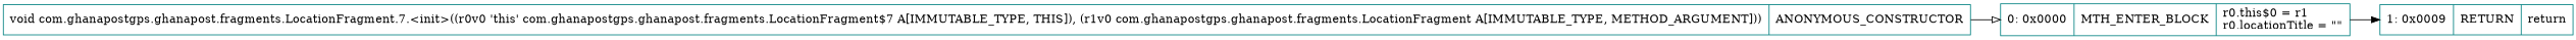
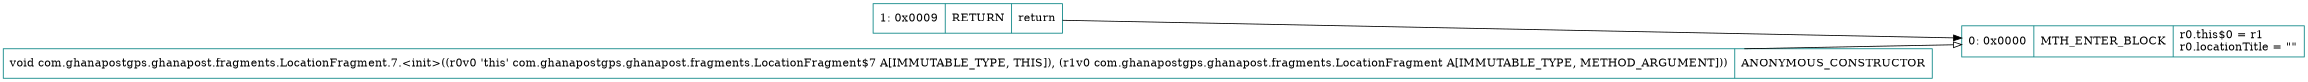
  digraph {
    rankdir=LR
    node [shape=record color=teal]
    n1 [label="{0\:\ 0x0000|MTH_ENTER_BLOCK\l|r0.this$0 = r1\lr0.locationTitle = \"\"\l}"]
    n2 [label="{1\:\ 0x0009|RETURN\l|return\l}"]
    n3 [label="{void com.ghanapostgps.ghanapost.fragments.LocationFragment.7.\<init\>((r0v0 'this' com.ghanapostgps.ghanapost.fragments.LocationFragment$7 A[IMMUTABLE_TYPE, THIS]), (r1v0 com.ghanapostgps.ghanapost.fragments.LocationFragment A[IMMUTABLE_TYPE, METHOD_ARGUMENT]))  | ANONYMOUS_CONSTRUCTOR\l}"]
-   n1 -> n2 [arrowhead=normal]
+   n2 -> n1 [arrowhead=normal]
    n3 -> n1 [arrowhead=onormal]
  }
